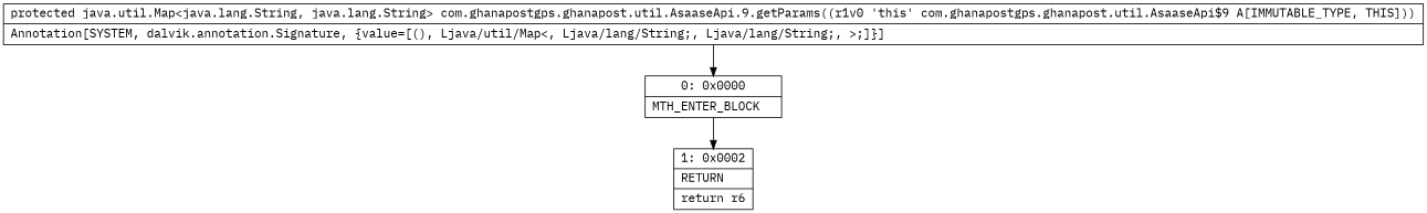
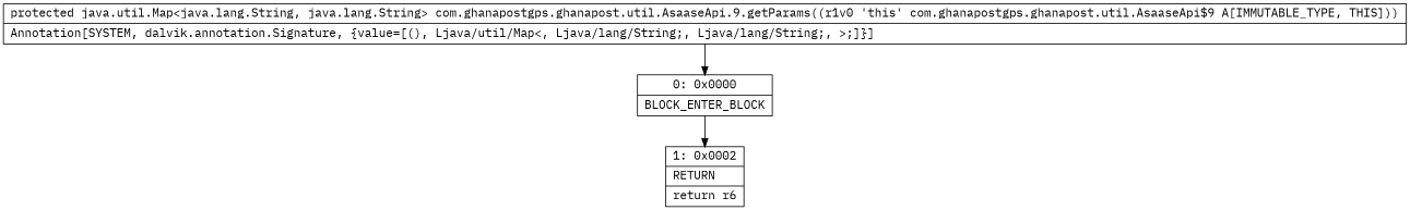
  digraph {
    fontname="IBM Plex Mono"
    node [shape=record fontname="IBM Plex Mono"]
    edge [fontname="IBM Plex Mono"]
-   n1 [label="{0\:\ 0x0000|MTH_ENTER_BLOCK\l}"]
+   n1 [label="{0\:\ 0x0000|BLOCK_ENTER_BLOCK\l}"]
    n2 [label="{1\:\ 0x0002|RETURN\l|return r6\l}"]
    n3 [label="{protected java.util.Map\<java.lang.String, java.lang.String\> com.ghanapostgps.ghanapost.util.AsaaseApi.9.getParams((r1v0 'this' com.ghanapostgps.ghanapost.util.AsaaseApi$9 A[IMMUTABLE_TYPE, THIS]))  | Annotation[SYSTEM, dalvik.annotation.Signature, \{value=[(), Ljava\/util\/Map\<, Ljava\/lang\/String;, Ljava\/lang\/String;, \>;]\}]\l}"]
    n1 -> n2
    n3 -> n1
  }
